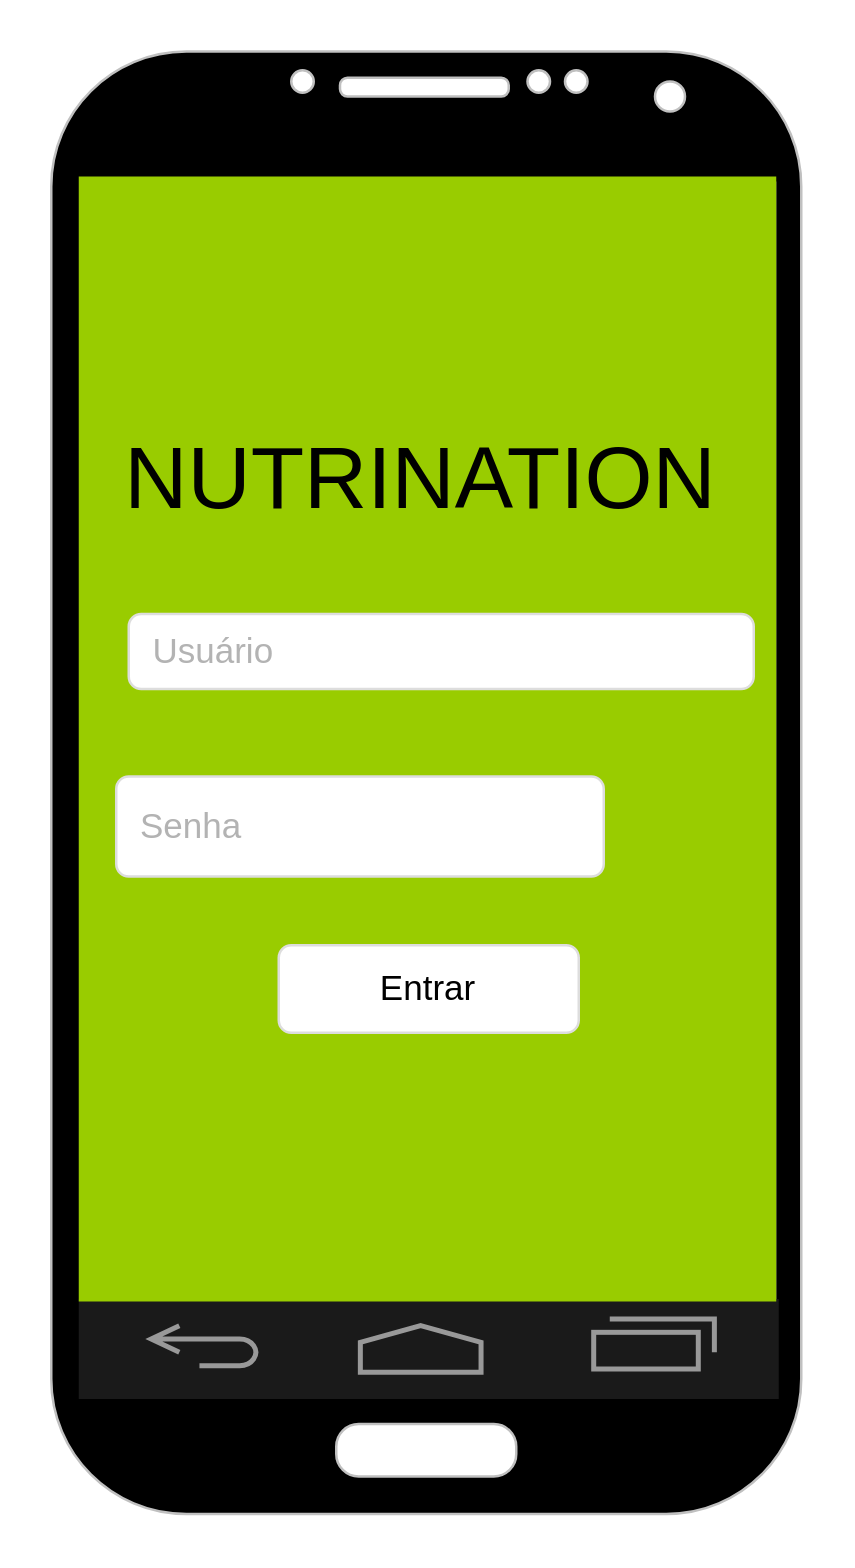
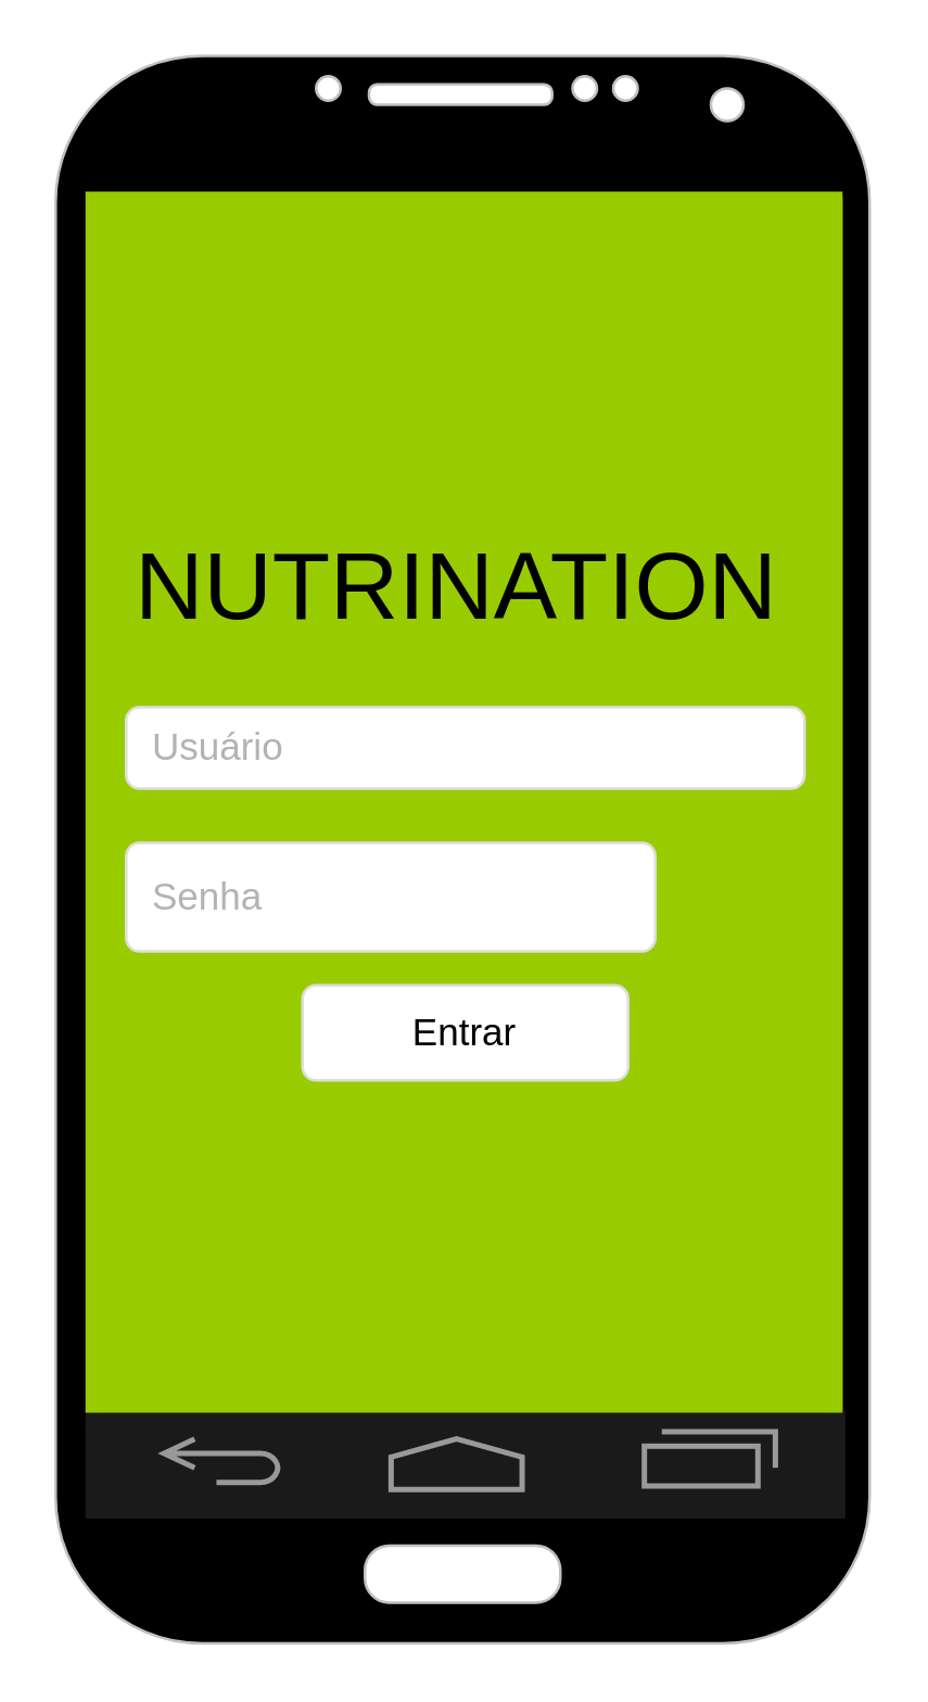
  <mxCell id="0" />
  <mxCell id="1" parent="0" />
  <mxCell id="2" value="" style="verticalLabelPosition=bottom;verticalAlign=top;html=1;shadow=0;dashed=0;strokeWidth=1;shape=mxgraph.android.phone2;fillColor=#000000;strokeColor=#c0c0c0;fontSize=30;align=center;aspect=fixed;" vertex="1" parent="1"><mxGeometry x="20" y="20" width="300" height="585" as="geometry" /></mxCell>
  <mxCell id="3" value="" style="verticalLabelPosition=bottom;verticalAlign=top;html=1;shadow=0;dashed=0;strokeWidth=2;shape=mxgraph.android.navigation_bar_1;fillColor=#1A1A1A;strokeColor=#999999;fontSize=30;align=center;" vertex="1" parent="1"><mxGeometry x="31" y="519" width="280" height="40" as="geometry" /></mxCell>
  <mxCell id="4" value="" style="verticalLabelPosition=bottom;verticalAlign=top;html=1;shadow=0;dashed=0;strokeWidth=1;strokeColor=none;shape=rect;fillColor=#99cc00;fontSize=30;align=center;" vertex="1" parent="1"><mxGeometry x="31" y="70" width="279" height="450" as="geometry" /></mxCell>
- <mxCell id="5" value="Entrar" style="html=1;shadow=0;dashed=0;shape=mxgraph.bootstrap.rrect;rSize=5;strokeColor=#dddddd;fillColor=#ffffff;align=center;fontSize=14;whiteSpace=wrap;" vertex="1" parent="1"><mxGeometry x="111" y="377.5" width="120" height="35" as="geometry" /></mxCell>
- <mxCell id="6" value="Usuário" style="html=1;shadow=0;dashed=0;shape=mxgraph.bootstrap.rrect;rSize=5;fillColor=#ffffff;strokeColor=#dddddd;fontSize=14;align=left;spacingLeft=8;whiteSpace=wrap;fontColor=#B3B3B3;" vertex="1" parent="1"><mxGeometry x="51" y="245" width="250" height="30" as="geometry" /></mxCell>
+ <mxCell id="5" value="Entrar" style="html=1;shadow=0;dashed=0;shape=mxgraph.bootstrap.rrect;rSize=5;strokeColor=#dddddd;fillColor=#ffffff;align=center;fontSize=14;whiteSpace=wrap;" vertex="1" parent="1"><mxGeometry x="111" y="362.5" width="120" height="35" as="geometry" /></mxCell>
+ <mxCell id="6" value="Usuário" style="html=1;shadow=0;dashed=0;shape=mxgraph.bootstrap.rrect;rSize=5;fillColor=#ffffff;strokeColor=#dddddd;fontSize=14;align=left;spacingLeft=8;whiteSpace=wrap;fontColor=#B3B3B3;" vertex="1" parent="1"><mxGeometry x="46" y="260" width="250" height="30" as="geometry" /></mxCell>
  <mxCell id="7" value="Senha" style="html=1;shadow=0;dashed=0;shape=mxgraph.bootstrap.rrect;rSize=5;fillColor=#ffffff;strokeColor=#dddddd;fontSize=14;align=left;spacingLeft=8;whiteSpace=wrap;fontColor=#B3B3B3;" vertex="1" parent="1"><mxGeometry x="46" y="310" width="195" height="40" as="geometry" /></mxCell>
- <mxCell id="8" value="NUTRINATION" style="text;html=1;strokeColor=none;fillColor=none;align=center;verticalAlign=middle;whiteSpace=wrap;rounded=0;fontSize=35;fontColor=#000000;" vertex="1" parent="1"><mxGeometry x="46" y="180" width="244" height="20" as="geometry" /></mxCell>
+ <mxCell id="8" value="NUTRINATION" style="text;html=1;strokeColor=none;fillColor=none;align=center;verticalAlign=middle;whiteSpace=wrap;rounded=0;fontSize=35;fontColor=#000000;" vertex="1" parent="1"><mxGeometry x="46" y="205" width="244" height="20" as="geometry" /></mxCell>
